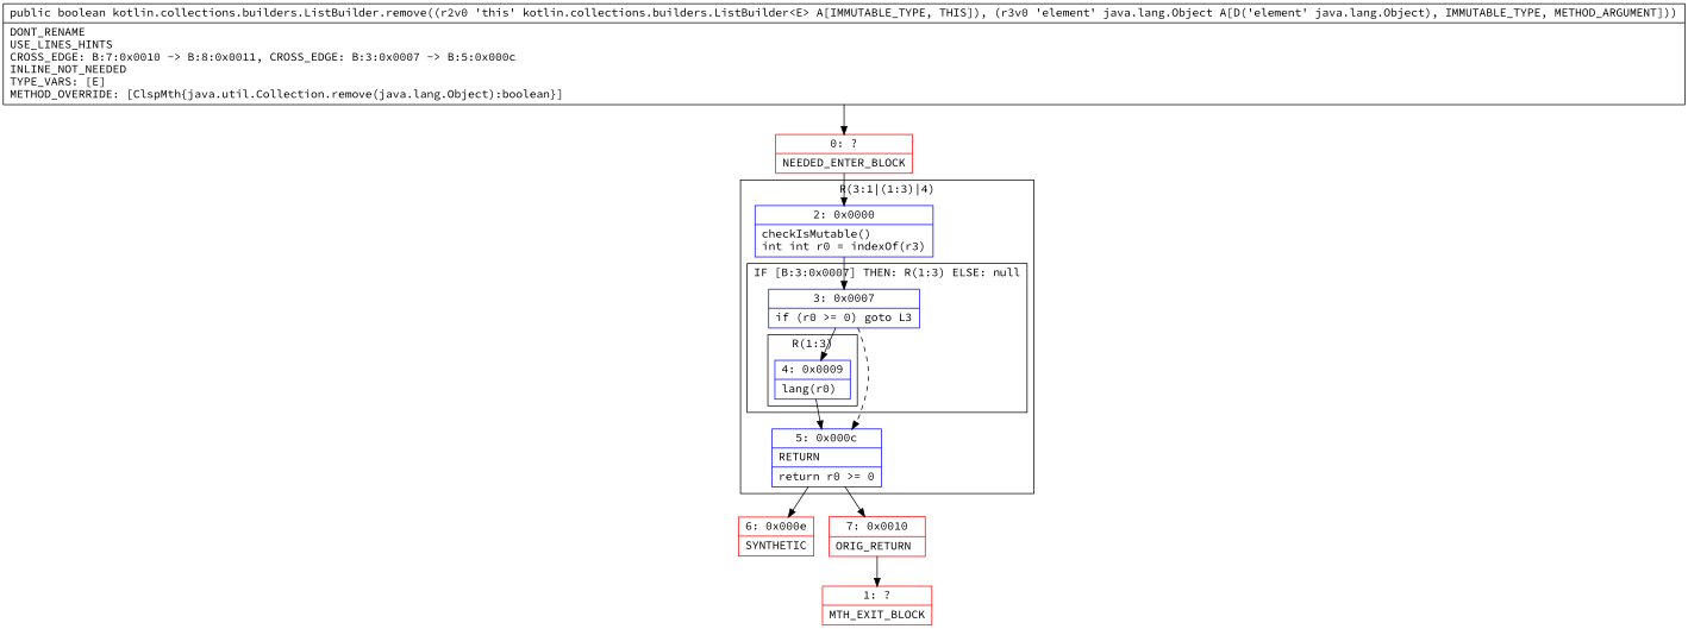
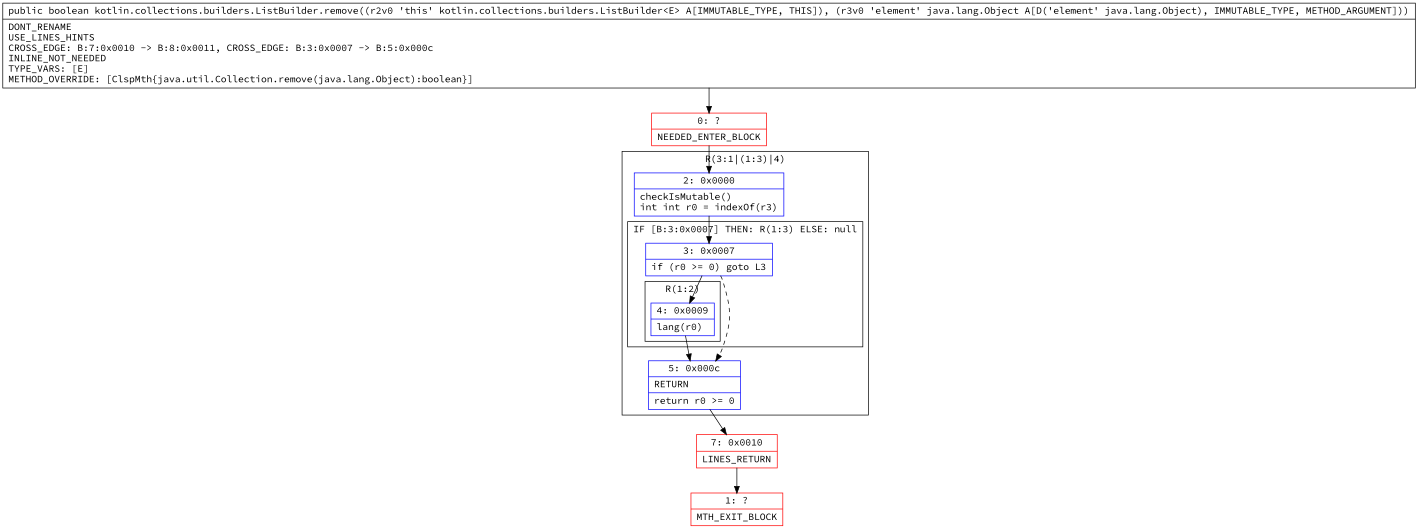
  digraph {
    fontname="Source Code Pro"
    node [color=blue fontname="Source Code Pro" shape=record]
    edge [fontname="Source Code Pro"]
    n1 [label="{4\:\ 0x0009|lang(r0)\l}"]
    n2 [label="{3\:\ 0x0007|if (r0 \>= 0) goto L3\l}"]
    n3 [label="{2\:\ 0x0000|checkIsMutable()\lint int r0 = indexOf(r3)\l}"]
    n4 [label="{5\:\ 0x000c|RETURN\l|return r0 \>= 0\l}"]
-   n5 [color=red label="{6\:\ 0x000e|SYNTHETIC\l}"]
-   n6 [color=red label="{7\:\ 0x0010|ORIG_RETURN\l}"]
+   n6 [color=red label="{7\:\ 0x0010|LINES_RETURN\l}"]
    n7 [color=red label="{1\:\ ?|MTH_EXIT_BLOCK\l}"]
    n8 [color=red label="{0\:\ ?|NEEDED_ENTER_BLOCK\l}"]
    n9 [label="{public boolean kotlin.collections.builders.ListBuilder.remove((r2v0 'this' kotlin.collections.builders.ListBuilder\<E\> A[IMMUTABLE_TYPE, THIS]), (r3v0 'element' java.lang.Object A[D('element' java.lang.Object), IMMUTABLE_TYPE, METHOD_ARGUMENT]))  | DONT_RENAME\lUSE_LINES_HINTS\lCROSS_EDGE: B:7:0x0010 \-\> B:8:0x0011, CROSS_EDGE: B:3:0x0007 \-\> B:5:0x000c\lINLINE_NOT_NEEDED\lTYPE_VARS: [E]\lMETHOD_OVERRIDE: [ClspMth\{java.util.Collection.remove(java.lang.Object):boolean\}]\l}" color=""]
    subgraph cluster_1 {
      label="R(3:1|(1:3)|4)"
      n3
      n4
      subgraph cluster_2 {
        label="IF [B:3:0x0007] THEN: R(1:3) ELSE: null"
        n2
        subgraph cluster_3 {
-         label="R(1:3)"
+         label="R(1:2)"
          n1
        }
      }
    }
    n1 -> n4
    n2 -> n1
    n2 -> n4 [style=dashed]
    n3 -> n2
-   n4 -> n5
    n4 -> n6
    n6 -> n7
    n8 -> n3
    n9 -> n8
  }
